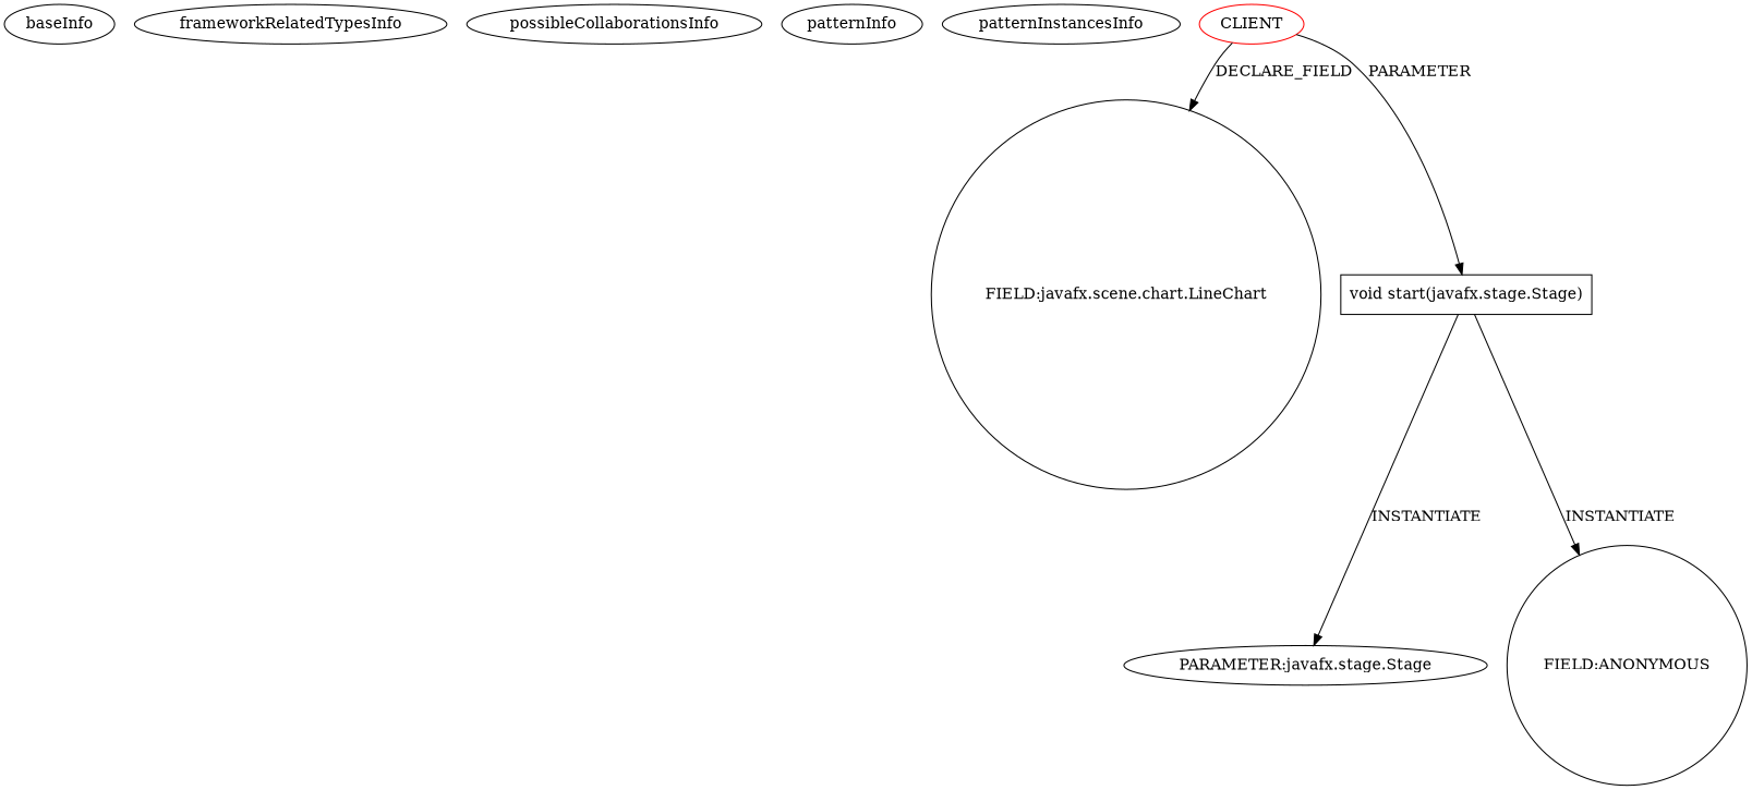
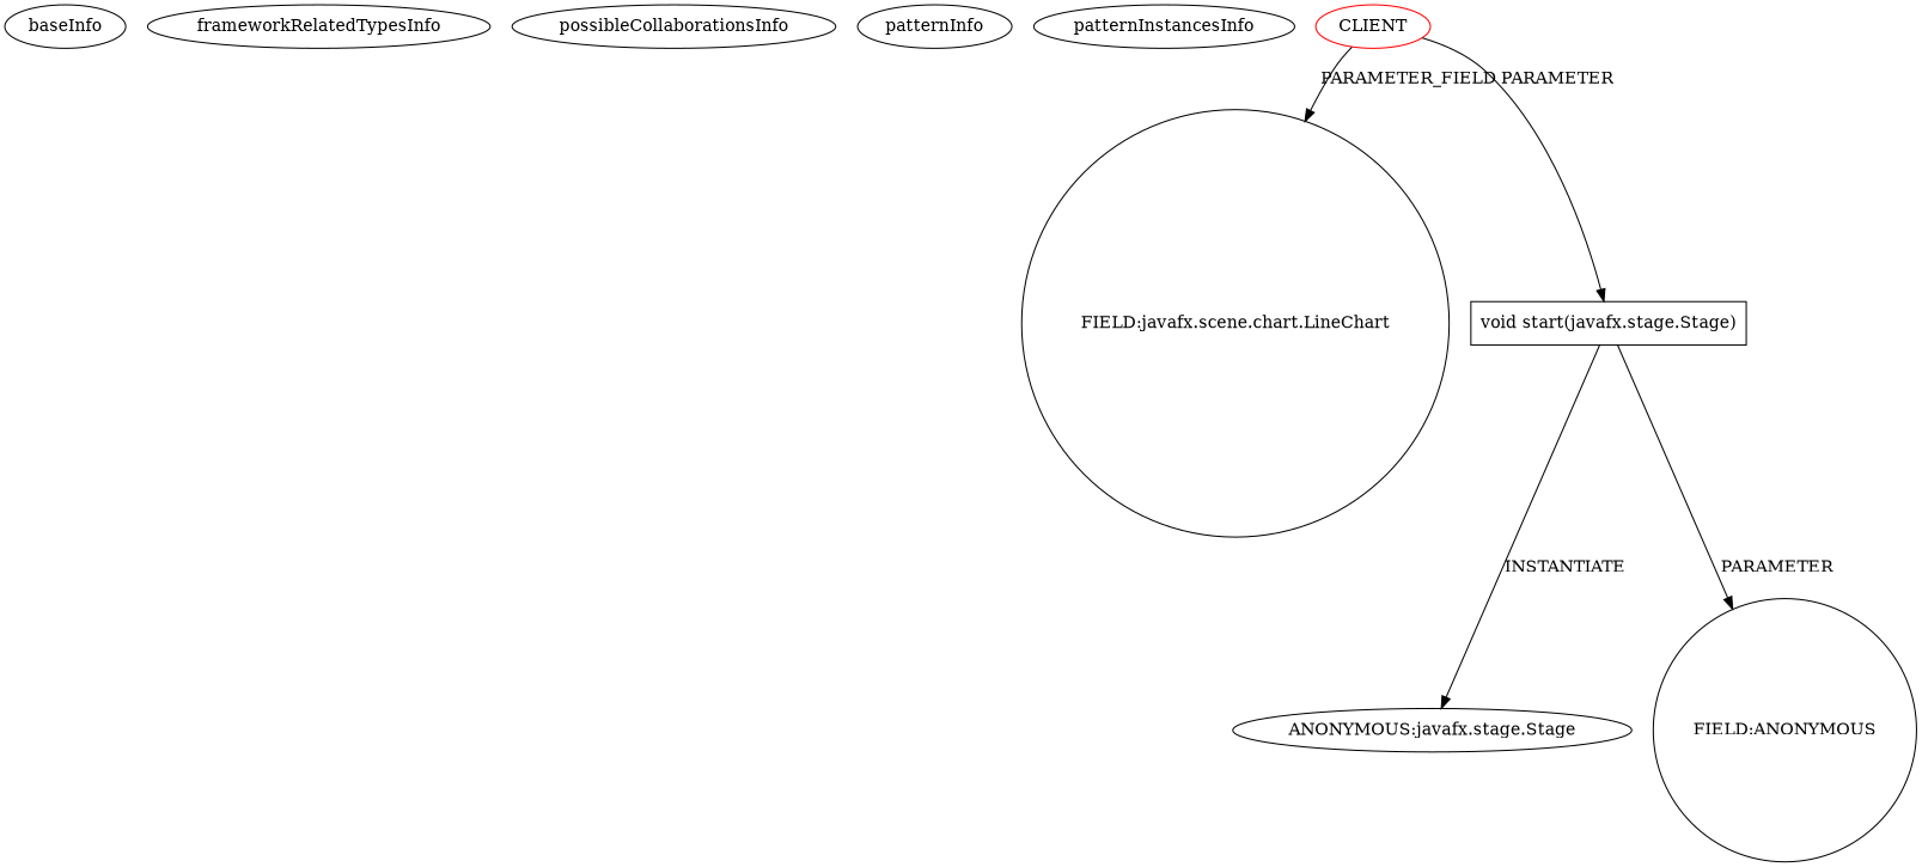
  digraph {
    baseInfo [category=pattern graphId=3611 isAnonymous=false possibleRelation=false]
    frameworkRelatedTypesInfo
    possibleCollaborationsInfo
    patternInfo [frequency=2.0 patternRootClient=0]
    patternInstancesInfo [0="Posejdon23-GeneticAlgorithm~/Posejdon23-GeneticAlgorithm/GeneticAlgorithm-master/AG/src/ag1/Main.java~Main~1091" 1="srikarr-Woot~/srikarr-Woot/Woot-master/src/Woot.java~Woot~4256"]
    n6 [isFrameworkType=false label="FIELD:javafx.scene.chart.LineChart" shape=circle vertexType=FIELD_DECLARATION]
    n7 [color=red isFrameworkType=false label=CLIENT vertexType=ROOT_CLIENT_CLASS_DECLARATION]
    n8 [isFrameworkType=false label="void start(javafx.stage.Stage)" shape=box vertexType=OVERRIDING_METHOD_DECLARATION]
-   n9 [isFrameworkType=false label="PARAMETER:javafx.stage.Stage" vertexType=PARAMETER_DECLARATION]
+   n9 [isFrameworkType=false label="ANONYMOUS:javafx.stage.Stage" vertexType=PARAMETER_DECLARATION]
    n10 [isFrameworkType=false label="FIELD:ANONYMOUS" shape=circle vertexType=VARIABLE_EXPRESION]
-   n7 -> n6 [label=DECLARE_FIELD]
+   n7 -> n6 [label=PARAMETER_FIELD]
    n7 -> n8 [label=PARAMETER]
    n8 -> n9 [label=INSTANTIATE]
-   n8 -> n10 [label=INSTANTIATE]
+   n8 -> n10 [label=PARAMETER]
  }
